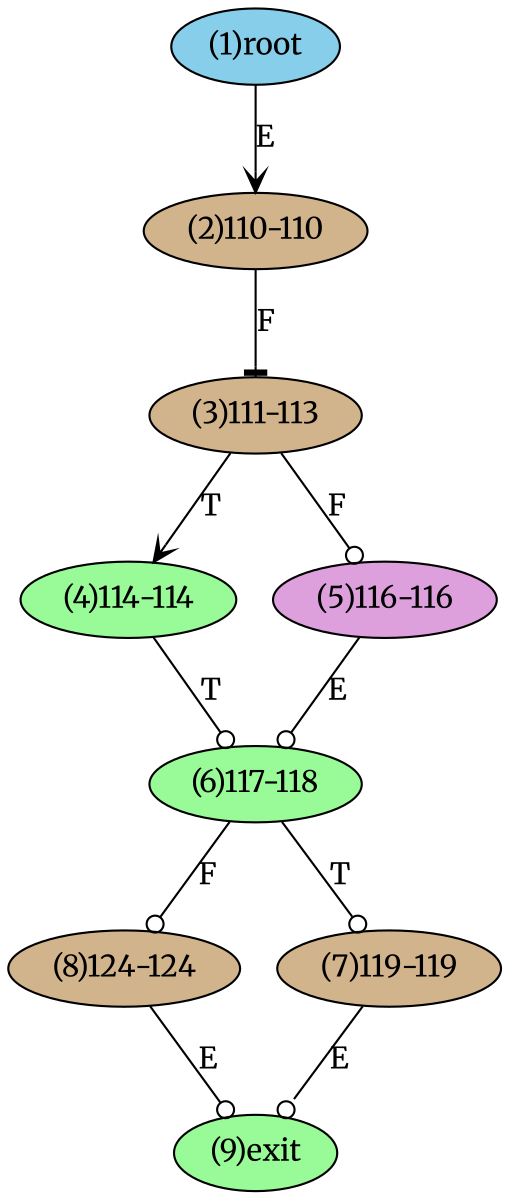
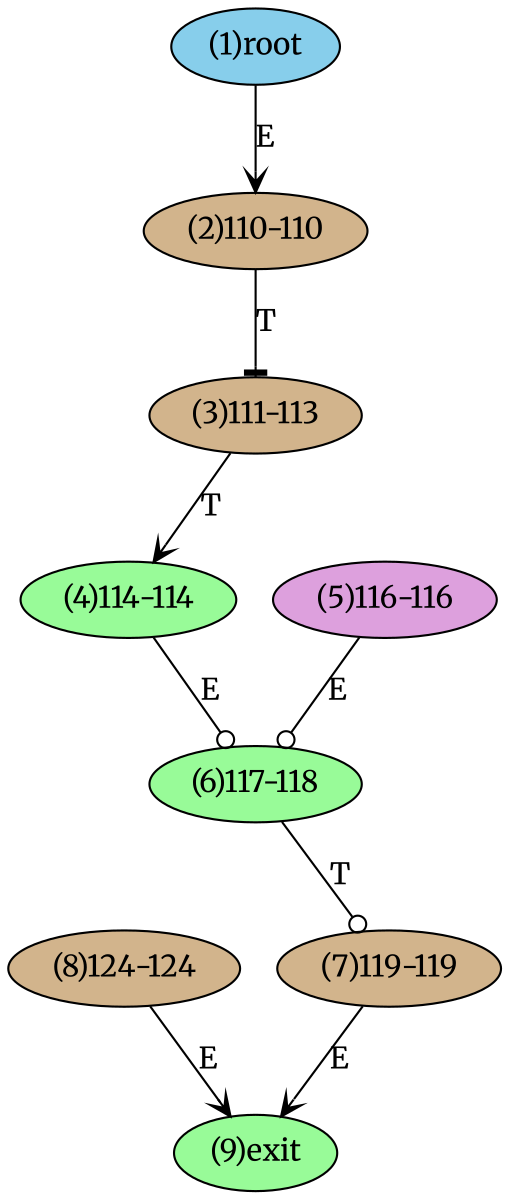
  digraph {
    fontname=Merriweather
    node [fillcolor=tan fontname=Merriweather style=filled]
    edge [arrowhead=odot fontname=Merriweather]
    n1 [fillcolor=skyblue label="(1)root"]
    n2 [label="(2)110-110"]
    n3 [label="(3)111-113"]
    n4 [fillcolor=palegreen label="(4)114-114"]
    n5 [fillcolor=plum label="(5)116-116"]
    n6 [label="(8)124-124"]
    n7 [fillcolor=palegreen label="(9)exit"]
    n8 [fillcolor=palegreen label="(6)117-118"]
    n9 [label="(7)119-119"]
    n1 -> n2 [arrowhead=vee label=E]
-   n2 -> n3 [arrowhead=tee label=F]
+   n2 -> n3 [arrowhead=tee label=T]
    n3 -> n4 [arrowhead=vee label=T]
-   n3 -> n5 [label=F]
-   n4 -> n8 [label=T]
+   n4 -> n8 [label=E]
    n5 -> n8 [label=E]
-   n6 -> n7 [label=E]
-   n8 -> n6 [label=F]
+   n6 -> n7 [arrowhead=vee label=E]
    n8 -> n9 [label=T]
-   n9 -> n7 [label=E]
+   n9 -> n7 [arrowhead=vee label=E]
  }
